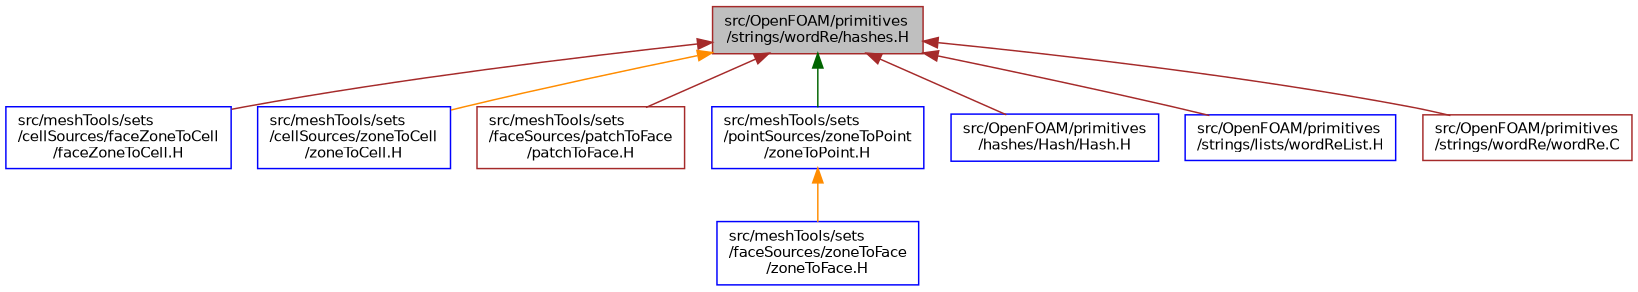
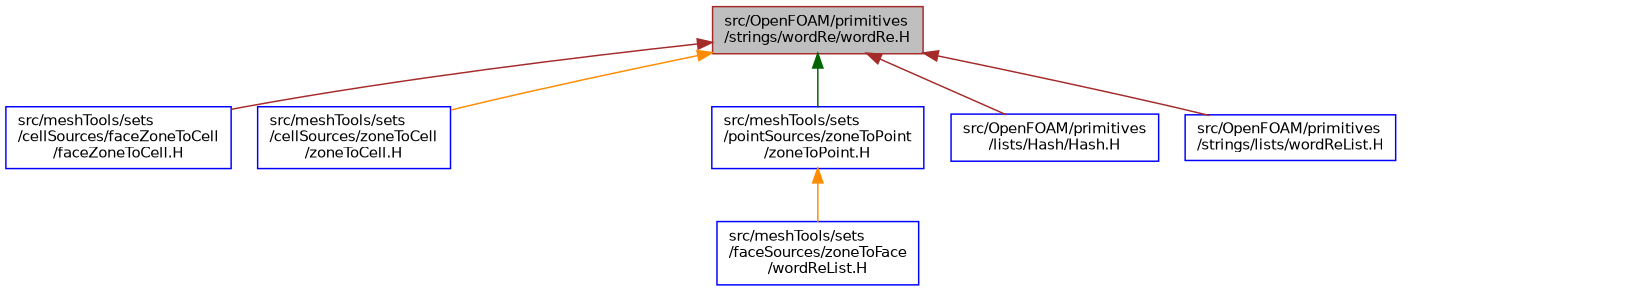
  digraph {
    node [color=blue fontname=Helvetica fontsize=10 shape=record]
    edge [color=brown dir=back fontname=Helvetica fontsize=10 labelfontname=Helvetica labelfontsize=10 style=solid]
-   n1 [color=brown fillcolor=grey75 fontcolor=black height=0.2 label="src/OpenFOAM/primitives\l/strings/wordRe/hashes.H" style=filled width=0.4]
+   n1 [color=brown fillcolor=grey75 fontcolor=black height=0.2 label="src/OpenFOAM/primitives\l/strings/wordRe/wordRe.H" style=filled width=0.4]
    n2 [height=0.2 label="src/meshTools/sets\l/cellSources/faceZoneToCell\l/faceZoneToCell.H" width=0.4]
    n3 [height=0.2 label="src/meshTools/sets\l/cellSources/zoneToCell\l/zoneToCell.H" width=0.4]
-   n4 [color=brown height=0.2 label="src/meshTools/sets\l/faceSources/patchToFace\l/patchToFace.H" width=0.4]
    n5 [height=0.2 label="src/meshTools/sets\l/pointSources/zoneToPoint\l/zoneToPoint.H" width=0.4]
-   n6 [height=0.2 label="src/OpenFOAM/primitives\l/hashes/Hash/Hash.H" width=0.4]
+   n6 [height=0.2 label="src/OpenFOAM/primitives\l/lists/Hash/Hash.H" width=0.4]
    n7 [height=0.2 label="src/OpenFOAM/primitives\l/strings/lists/wordReList.H" width=0.4]
-   n8 [color=brown height=0.2 label="src/OpenFOAM/primitives\l/strings/wordRe/wordRe.C" width=0.4]
-   n9 [height=0.2 label="src/meshTools/sets\l/faceSources/zoneToFace\l/zoneToFace.H" width=0.4]
+   n9 [height=0.2 label="src/meshTools/sets\l/faceSources/zoneToFace\l/wordReList.H" width=0.4]
    n1 -> n2
    n1 -> n3 [color=darkorange]
-   n1 -> n4
    n1 -> n5 [color=darkgreen]
    n1 -> n6
    n1 -> n7
-   n1 -> n8
    n5 -> n9 [color=darkorange]
  }
